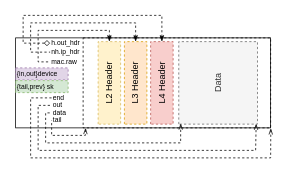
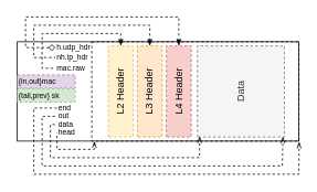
  <mxCell id="0" />
  <mxCell id="1" parent="0" />
  <mxCell id="2" value="" style="whiteSpace=wrap;html=1;fillColor=none;" vertex="1" parent="1"><mxGeometry x="20" y="50" width="340" height="120" as="geometry" /></mxCell>
  <mxCell id="3" value="" style="rounded=0;whiteSpace=wrap;html=1;fillColor=none;dashed=1;" vertex="1" parent="1"><mxGeometry x="110" y="50" width="250" height="120" as="geometry" /></mxCell>
  <mxCell id="4" value="L2 Header&lt;br&gt;" style="rounded=0;whiteSpace=wrap;html=1;dashed=1;fillColor=#fff2cc;rotation=-90;strokeColor=#d6b656;" vertex="1" parent="1"><mxGeometry x="90" y="95" width="110" height="30" as="geometry" /></mxCell>
  <mxCell id="5" value="L3 Header&lt;br&gt;" style="rounded=0;whiteSpace=wrap;html=1;dashed=1;fillColor=#ffe6cc;rotation=-90;strokeColor=#d79b00;" vertex="1" parent="1"><mxGeometry x="125" y="95" width="110" height="30" as="geometry" /></mxCell>
  <mxCell id="6" value="L4&amp;nbsp;Header&lt;br&gt;" style="rounded=0;whiteSpace=wrap;html=1;dashed=1;fillColor=#f8cecc;rotation=-90;strokeColor=#b85450;" vertex="1" parent="1"><mxGeometry x="160" y="95" width="110" height="30" as="geometry" /></mxCell>
  <mxCell id="7" value="Data&lt;br&gt;" style="rounded=0;whiteSpace=wrap;html=1;dashed=1;fillColor=#f5f5f5;rotation=-90;strokeColor=#666666;fontColor=#333333;" vertex="1" parent="1"><mxGeometry x="235" y="57.5" width="110" height="105" as="geometry" /></mxCell>
  <mxCell id="8" value="mac.raw" style="text;html=1;strokeColor=none;fillColor=none;align=left;verticalAlign=middle;whiteSpace=wrap;rounded=0;dashed=1;fontSize=9;" vertex="1" parent="1"><mxGeometry x="66" y="72" width="60" height="20" as="geometry" /></mxCell>
  <mxCell id="9" value="nh.ip_hdr" style="text;html=1;strokeColor=none;fillColor=none;align=left;verticalAlign=middle;whiteSpace=wrap;rounded=0;dashed=1;fontSize=9;" vertex="1" parent="1"><mxGeometry x="66" y="59" width="60" height="20" as="geometry" /></mxCell>
- <mxCell id="10" value="h.out_hdr" style="text;html=1;strokeColor=none;fillColor=none;align=left;verticalAlign=middle;whiteSpace=wrap;rounded=0;dashed=1;fontSize=9;" vertex="1" parent="1"><mxGeometry x="66" y="47" width="60" height="20" as="geometry" /></mxCell>
+ <mxCell id="10" value="h.udp_hdr" style="text;html=1;strokeColor=none;fillColor=none;align=left;verticalAlign=middle;whiteSpace=wrap;rounded=0;dashed=1;fontSize=9;" vertex="1" parent="1"><mxGeometry x="66" y="47" width="60" height="20" as="geometry" /></mxCell>
  <mxCell id="11" value="" style="endArrow=none;dashed=1;html=1;fontSize=10;exitX=1;exitY=0.5;exitDx=0;exitDy=0;rounded=0;endFill=0;startArrow=classicThin;startFill=1;entryX=0;entryY=0.5;entryDx=0;entryDy=0;" edge="1" parent="1" source="4" target="8"><mxGeometry width="50" height="50" relative="1" as="geometry"><mxPoint x="90" y="220" as="sourcePoint" /><mxPoint x="50" y="85" as="targetPoint" /><Array as="points"><mxPoint x="145" y="40" /><mxPoint x="96" y="40" /><mxPoint x="50" y="40" /><mxPoint x="50" y="82" /></Array></mxGeometry></mxCell>
  <mxCell id="12" value="" style="endArrow=none;dashed=1;html=1;fontSize=10;exitX=1;exitY=0.5;exitDx=0;exitDy=0;rounded=0;endFill=0;startArrow=classicThin;startFill=1;entryX=0;entryY=0.5;entryDx=0;entryDy=0;" edge="1" parent="1" source="5" target="9"><mxGeometry width="50" height="50" relative="1" as="geometry"><mxPoint x="20" y="240" as="sourcePoint" /><mxPoint x="50" y="70" as="targetPoint" /><Array as="points"><mxPoint x="180" y="30" /><mxPoint x="40" y="30" /><mxPoint x="40" y="69" /></Array></mxGeometry></mxCell>
  <mxCell id="13" value="" style="endArrow=diamond;dashed=1;html=1;fontSize=10;entryX=0;entryY=0.5;entryDx=0;entryDy=0;exitX=1;exitY=0.5;exitDx=0;exitDy=0;rounded=0;endFill=0;startArrow=classicThin;startFill=1;" edge="1" parent="1" source="6" target="10"><mxGeometry width="50" height="50" relative="1" as="geometry"><mxPoint x="20" y="240" as="sourcePoint" /><mxPoint x="70" y="190" as="targetPoint" /><Array as="points"><mxPoint x="215" y="20" /><mxPoint x="30" y="20" /><mxPoint x="30" y="57" /></Array></mxGeometry></mxCell>
- <mxCell id="14" value="tail" style="text;html=1;strokeColor=none;fillColor=none;align=left;verticalAlign=middle;whiteSpace=wrap;rounded=0;dashed=1;fontSize=9;" vertex="1" parent="1"><mxGeometry x="68" y="150" width="40" height="20" as="geometry" /></mxCell>
+ <mxCell id="14" value="head" style="text;html=1;strokeColor=none;fillColor=none;align=left;verticalAlign=middle;whiteSpace=wrap;rounded=0;dashed=1;fontSize=9;" vertex="1" parent="1"><mxGeometry x="68" y="150" width="40" height="20" as="geometry" /></mxCell>
  <mxCell id="15" value="data" style="text;html=1;strokeColor=none;fillColor=none;align=left;verticalAlign=middle;whiteSpace=wrap;rounded=0;dashed=1;fontSize=9;" vertex="1" parent="1"><mxGeometry x="68" y="140" width="40" height="20" as="geometry" /></mxCell>
  <mxCell id="16" value="out" style="text;html=1;strokeColor=none;fillColor=none;align=left;verticalAlign=middle;whiteSpace=wrap;rounded=0;dashed=1;fontSize=9;" vertex="1" parent="1"><mxGeometry x="68" y="130" width="40" height="20" as="geometry" /></mxCell>
  <mxCell id="17" value="end" style="text;html=1;strokeColor=none;fillColor=none;align=left;verticalAlign=middle;whiteSpace=wrap;rounded=0;dashed=1;fontSize=9;" vertex="1" parent="1"><mxGeometry x="68" y="120" width="40" height="20" as="geometry" /></mxCell>
  <mxCell id="18" value="" style="endArrow=none;dashed=1;html=1;fontSize=9;entryX=0;entryY=0.5;entryDx=0;entryDy=0;exitX=0.013;exitY=1.002;exitDx=0;exitDy=0;exitPerimeter=0;startArrow=openThin;startFill=0;rounded=0;" edge="1" parent="1" source="3" target="14"><mxGeometry width="50" height="50" relative="1" as="geometry"><mxPoint x="20" y="240" as="sourcePoint" /><mxPoint x="70" y="190" as="targetPoint" /><Array as="points"><mxPoint x="113" y="180" /><mxPoint x="68" y="180" /></Array></mxGeometry></mxCell>
  <mxCell id="19" value="" style="endArrow=none;dashed=1;html=1;fontSize=9;entryX=0;entryY=0.5;entryDx=0;entryDy=0;exitX=0.007;exitY=0.025;exitDx=0;exitDy=0;exitPerimeter=0;startArrow=openThin;startFill=0;rounded=0;" edge="1" parent="1" source="7" target="15"><mxGeometry width="50" height="50" relative="1" as="geometry"><mxPoint x="130" y="190" as="sourcePoint" /><mxPoint x="70" y="200" as="targetPoint" /><Array as="points"><mxPoint x="240" y="190" /><mxPoint x="60" y="190" /><mxPoint x="60" y="150" /></Array></mxGeometry></mxCell>
  <mxCell id="20" value="" style="endArrow=none;dashed=1;html=1;fontSize=9;entryX=0;entryY=0.5;entryDx=0;entryDy=0;exitX=0.004;exitY=0.983;exitDx=0;exitDy=0;exitPerimeter=0;startArrow=openThin;startFill=0;rounded=0;" edge="1" parent="1" source="7" target="16"><mxGeometry width="50" height="50" relative="1" as="geometry"><mxPoint x="234.786" y="174.048" as="sourcePoint" /><mxPoint x="44.31" y="160.238" as="targetPoint" /><Array as="points"><mxPoint x="340" y="200" /><mxPoint x="50" y="200" /><mxPoint x="50" y="140" /></Array></mxGeometry></mxCell>
  <mxCell id="21" value="" style="endArrow=none;dashed=1;html=1;fontSize=9;exitX=1.001;exitY=1.006;exitDx=0;exitDy=0;exitPerimeter=0;entryX=0;entryY=0.5;entryDx=0;entryDy=0;startArrow=openThin;startFill=0;rounded=0;" edge="1" parent="1" source="3" target="17"><mxGeometry width="50" height="50" relative="1" as="geometry"><mxPoint x="350.762" y="174.524" as="sourcePoint" /><mxPoint x="59.81" y="150.238" as="targetPoint" /><Array as="points"><mxPoint x="360" y="210" /><mxPoint x="40" y="210" /><mxPoint x="40" y="180" /><mxPoint x="40" y="130" /></Array></mxGeometry></mxCell>
- <mxCell id="22" value="{in,out}device" style="rounded=0;whiteSpace=wrap;html=1;dashed=1;fillColor=#e1d5e7;fontSize=9;align=left;strokeColor=#9673a6;" vertex="1" parent="1"><mxGeometry x="20" y="90" width="70" height="16" as="geometry" /></mxCell>
+ <mxCell id="22" value="{in,out}mac" style="rounded=0;whiteSpace=wrap;html=1;dashed=1;fillColor=#e1d5e7;fontSize=9;align=left;strokeColor=#9673a6;" vertex="1" parent="1"><mxGeometry x="20" y="90" width="70" height="16" as="geometry" /></mxCell>
  <mxCell id="23" value="{tail,prev} sk" style="rounded=0;whiteSpace=wrap;html=1;dashed=1;fillColor=#d5e8d4;fontSize=9;align=left;strokeColor=#82b366;" vertex="1" parent="1"><mxGeometry x="20" y="107" width="70" height="16" as="geometry" /></mxCell>
